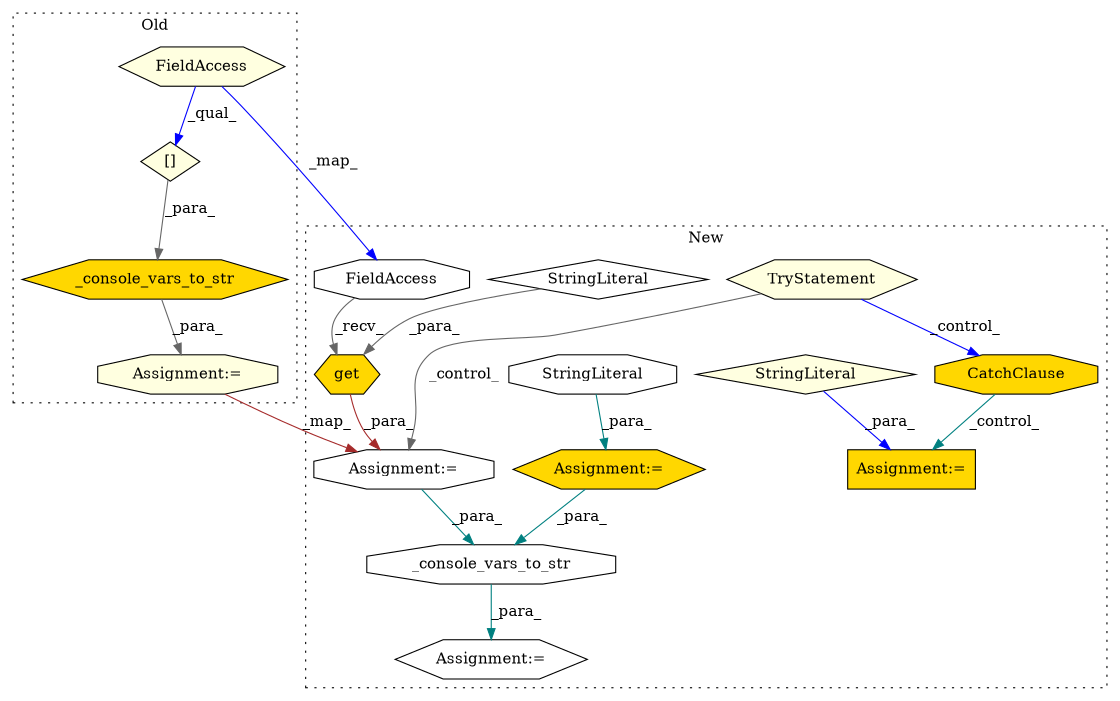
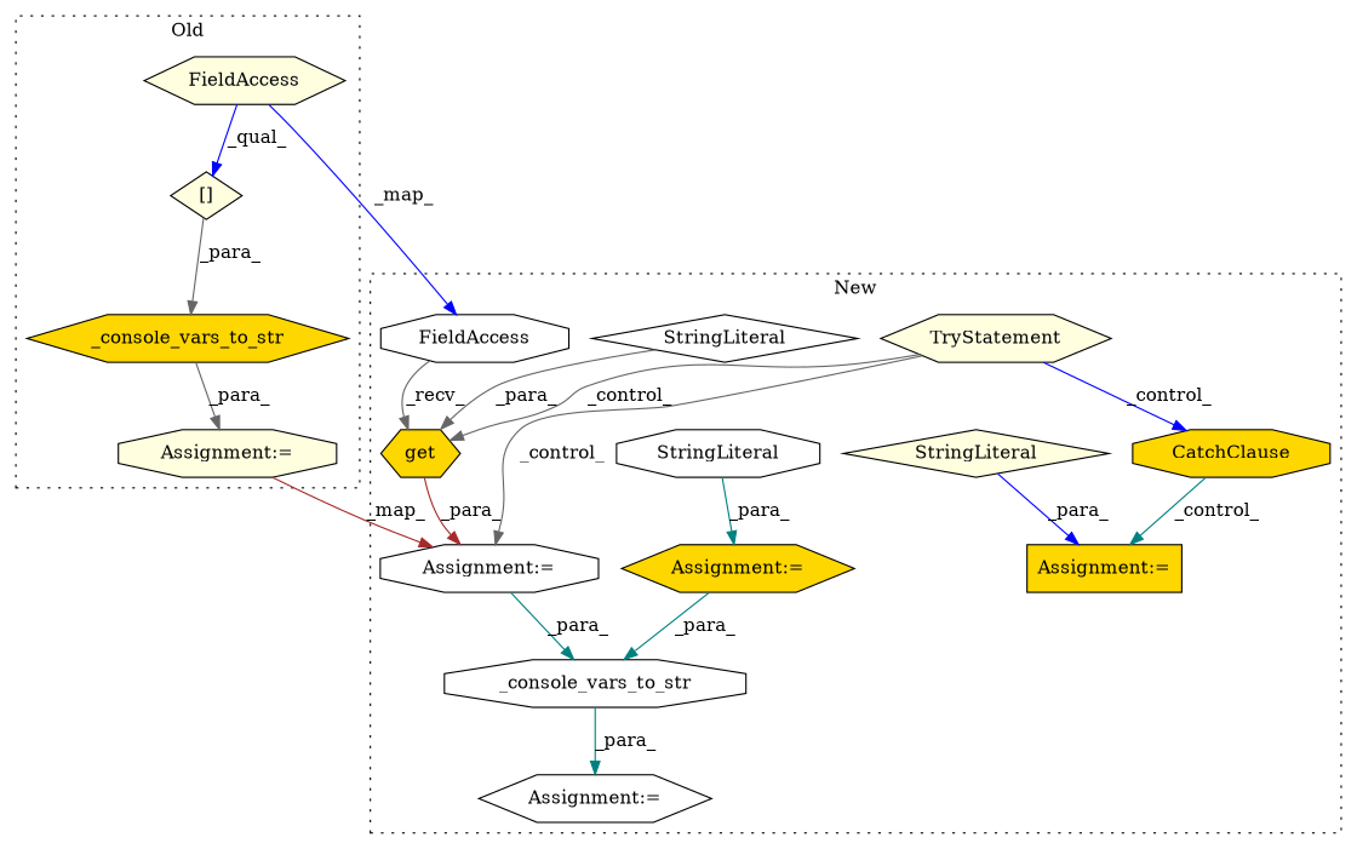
  digraph {
    node [a=7 fillcolor=white l=1 shape=hexagon style=filled]
    edge [color=gray40]
    n1 [a=32 fillcolor=gold l="21,1" label=_console_vars_to_str s="2972,3026"]
    n2 [a=2 fillcolor=lightyellow l="25,1" label="[]" s="2993,3025" shape=diamond]
    n3 [a=22 fillcolor=lightyellow l=24 label=FieldAccess s=2993]
    n4 [fillcolor=lightyellow label="Assignment:=" s=2971 shape=octagon]
    n5 [a=32 l="21,1" label=_console_vars_to_str s="3557,3593" shape=octagon]
    n6 [a=32 fillcolor=gold l="4,1" label=get s="3361,3375"]
    n7 [a=54 fillcolor=lightyellow l=4 label=TryStatement s=3308]
    n8 [a=12 fillcolor=gold l="11,2" label=CatchClause s="3385,3422" shape=octagon]
    n9 [fillcolor=gold label="Assignment:=" s=3447 shape=box]
    n10 [a=45 fillcolor=lightyellow l=86 label=StringLiteral s=3448 shape=diamond]
    n11 [a=45 l=2 label=StringLiteral s=3373 shape=diamond]
    n12 [fillcolor=gold label="Assignment:=" s=3299]
    n13 [label="Assignment:=" s=3556]
    n14 [a=45 l=2 label=StringLiteral s=3300 shape=octagon]
    n15 [a=22 l=24 label=FieldAccess s=3336 shape=octagon]
    n16 [label="Assignment:=" s=3335 shape=octagon]
    subgraph cluster_1 {
      label=Old
      style=dotted
      n1
      n2
      n3
      n4
    }
    subgraph cluster_2 {
      label=New
      style=dotted
      n5
      n6
      n7
      n8
      n9
      n10
      n11
      n12
      n13
      n14
      n15
      n16
    }
    n1 -> n4 [label=_para_]
    n2 -> n1 [label=_para_]
    n3 -> n2 [color=blue label=_qual_]
    n3 -> n15 [color=blue label=_map_]
    n4 -> n16 [color=brown label=_map_]
    n5 -> n13 [color=teal label=_para_]
    n6 -> n16 [color=brown label=_para_]
+   n7 -> n6 [label=_control_]
    n7 -> n8 [color=blue label=_control_]
    n7 -> n16 [label=_control_]
    n8 -> n9 [color=teal label=_control_]
    n10 -> n9 [color=blue label=_para_]
    n11 -> n6 [label=_para_]
    n12 -> n5 [color=teal label=_para_]
    n14 -> n12 [color=teal label=_para_]
    n15 -> n6 [label=_recv_]
    n16 -> n5 [color=teal label=_para_]
  }
